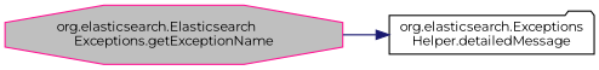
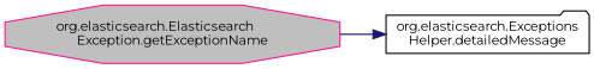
  digraph {
    rankdir=LR
    fontname=Montserrat
    node [fontname=Montserrat fontsize=10 style=filled]
-   n1 [color=deeppink fillcolor=grey75 fontcolor=black height=0.2 label="org.elasticsearch.Elasticsearch\lExceptions.getExceptionName" shape=octagon width=0.4]
+   n1 [color=deeppink fillcolor=grey75 fontcolor=black height=0.2 label="org.elasticsearch.Elasticsearch\lException.getExceptionName" shape=octagon width=0.4]
    n2 [color=black fillcolor=white height=0.2 label="org.elasticsearch.Exceptions\lHelper.detailedMessage" shape=folder width=0.4]
    n1 -> n2 [color=midnightblue fontname=Montserrat fontsize=10 labelfontname=Helvetica labelfontsize=10 style=solid]
  }
